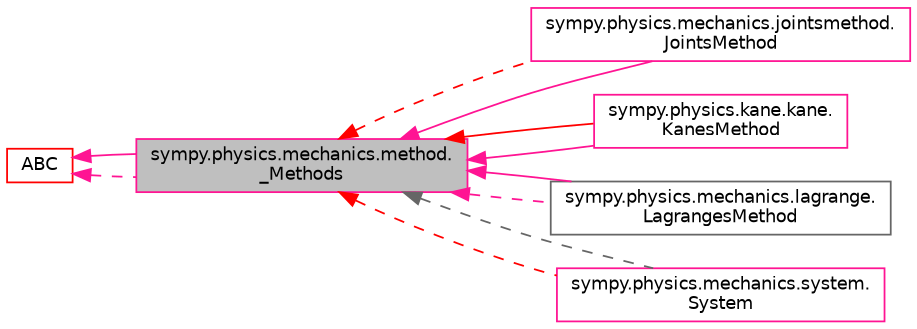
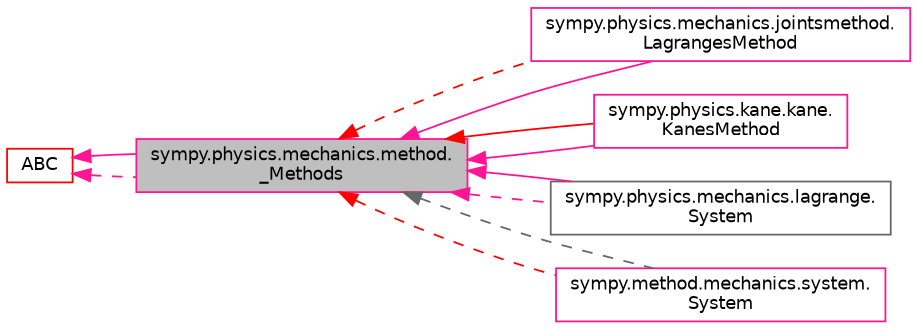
  digraph {
    rankdir=LR
    node [color=deeppink fillcolor=white fontname=Helvetica fontsize=10 shape=record style=filled]
    edge [color=deeppink dir=back fontname=Helvetica fontsize=10 labelfontname=Helvetica labelfontsize=10 style=solid]
    n1 [fillcolor=grey75 fontcolor=black height=0.2 label="sympy.physics.mechanics.method.\l_Methods" width=0.4]
-   n2 [height=0.2 label="sympy.physics.mechanics.jointsmethod.\lJointsMethod" width=0.4]
+   n2 [height=0.2 label="sympy.physics.mechanics.jointsmethod.\lLagrangesMethod" width=0.4]
    n3 [height=0.2 label="sympy.physics.kane.kane.\lKanesMethod" width=0.4]
-   n4 [color=gray40 height=0.2 label="sympy.physics.mechanics.lagrange.\lLagrangesMethod" width=0.4]
-   n5 [height=0.2 label="sympy.physics.mechanics.system.\lSystem" width=0.4]
+   n4 [color=gray40 height=0.2 label="sympy.physics.mechanics.lagrange.\lSystem" width=0.4]
+   n5 [height=0.2 label="sympy.method.mechanics.system.\lSystem" width=0.4]
    n6 [color=red height=0.2 label=ABC width=0.4]
    n1 -> n2
    n1 -> n2 [color=red style=dashed]
    n1 -> n3
    n1 -> n3 [color=red]
    n1 -> n4 [style=dashed]
    n1 -> n4
    n1 -> n5 [color=red style=dashed]
    n1 -> n5 [color=gray40 style=dashed]
    n6 -> n1 [style=dashed]
    n6 -> n1
  }
